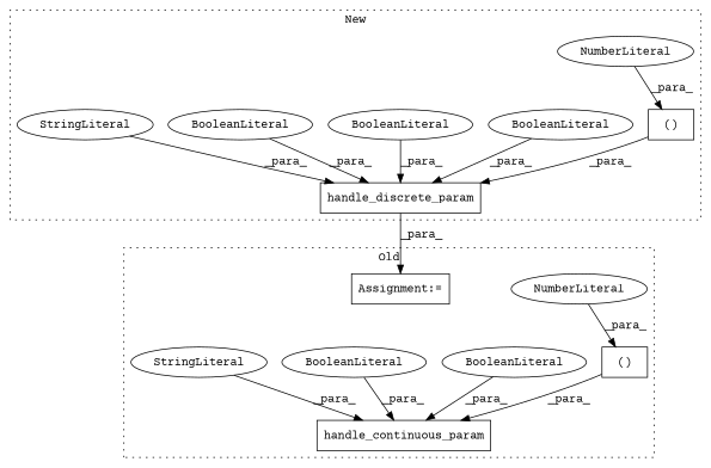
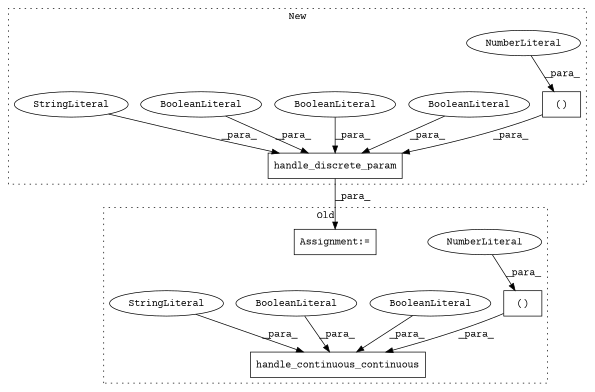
  digraph {
    fontname="Courier Prime"
    node [a=9 fontname="Courier Prime" l=4 s=4759 shape=ellipse]
    edge [fontname="Courier Prime"]
-   n1 [a=32 l="24,1" label=handle_continuous_param s="4716,4787" shape=box]
+   n1 [a=32 l="24,1" label=handle_continuous_continuous s="4716,4787" shape=box]
    n2 [a=106 l=17 label="()" shape=box]
    n3 [a=34 l=1 label=NumberLiteral]
    n4 [label=BooleanLiteral s=4783]
    n5 [label=BooleanLiteral s=4778]
    n6 [a=7 l=1 label="Assignment:=" s=4918 shape=box]
    n7 [a=45 l=7 label=StringLiteral s=4746]
    n8 [a=32 l="22,1" label=handle_discrete_param s="14630,14698" shape=box]
    n9 [a=106 l=18 label="()" s=14663 shape=box]
    n10 [a=34 l=1 label=NumberLiteral s=14663]
    n11 [label=BooleanLiteral s=14683]
    n12 [l=5 label=BooleanLiteral s=14693]
    n13 [label=BooleanLiteral s=14688]
    n14 [a=45 l=3 label=StringLiteral s=14654]
    subgraph cluster_1 {
      label=Old
      style=dotted
      n1
      n2
      n3
      n4
      n5
      n6
      n7
    }
    subgraph cluster_2 {
      label=New
      style=dotted
      n8
      n9
      n10
      n11
      n12
      n13
      n14
    }
    n2 -> n1 [label=_para_]
    n3 -> n2 [label=_para_]
    n4 -> n1 [label=_para_]
    n5 -> n1 [label=_para_]
    n7 -> n1 [label=_para_]
    n8 -> n6 [label=_para_]
    n9 -> n8 [label=_para_]
    n10 -> n9 [label=_para_]
    n11 -> n8 [label=_para_]
    n12 -> n8 [label=_para_]
    n13 -> n8 [label=_para_]
    n14 -> n8 [label=_para_]
  }
